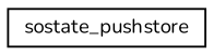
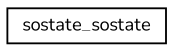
  digraph {
    rankdir=LR
    fontname=Nunito
-   n1 [color=black fillcolor=white fontname=Nunito fontsize=10 height=0.2 label=sostate_pushstore shape=record style=filled width=0.4]
+   n1 [color=black fillcolor=white fontname=Nunito fontsize=10 height=0.2 label=sostate_sostate shape=record style=filled width=0.4]
  }
